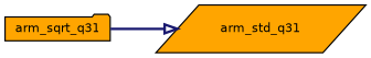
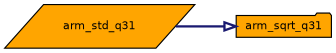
  digraph {
    rankdir=LR
    node [color=black fillcolor=orange fontname=Helvetica fontsize=10 style=filled]
    n1 [fontcolor=black height=0.2 label=arm_std_q31 shape=parallelogram width=0.4]
    n2 [height=0.2 label=arm_sqrt_q31 shape=folder width=0.4]
-   n2 -> n1 [color=midnightblue fontname=Helvetica fontsize=10 labelfontname=Helvetica labelfontsize=10 style=bold arrowhead=onormal]
+   n1 -> n2 [color=midnightblue fontname=Helvetica fontsize=10 labelfontname=Helvetica labelfontsize=10 style=bold arrowhead=onormal]
  }
